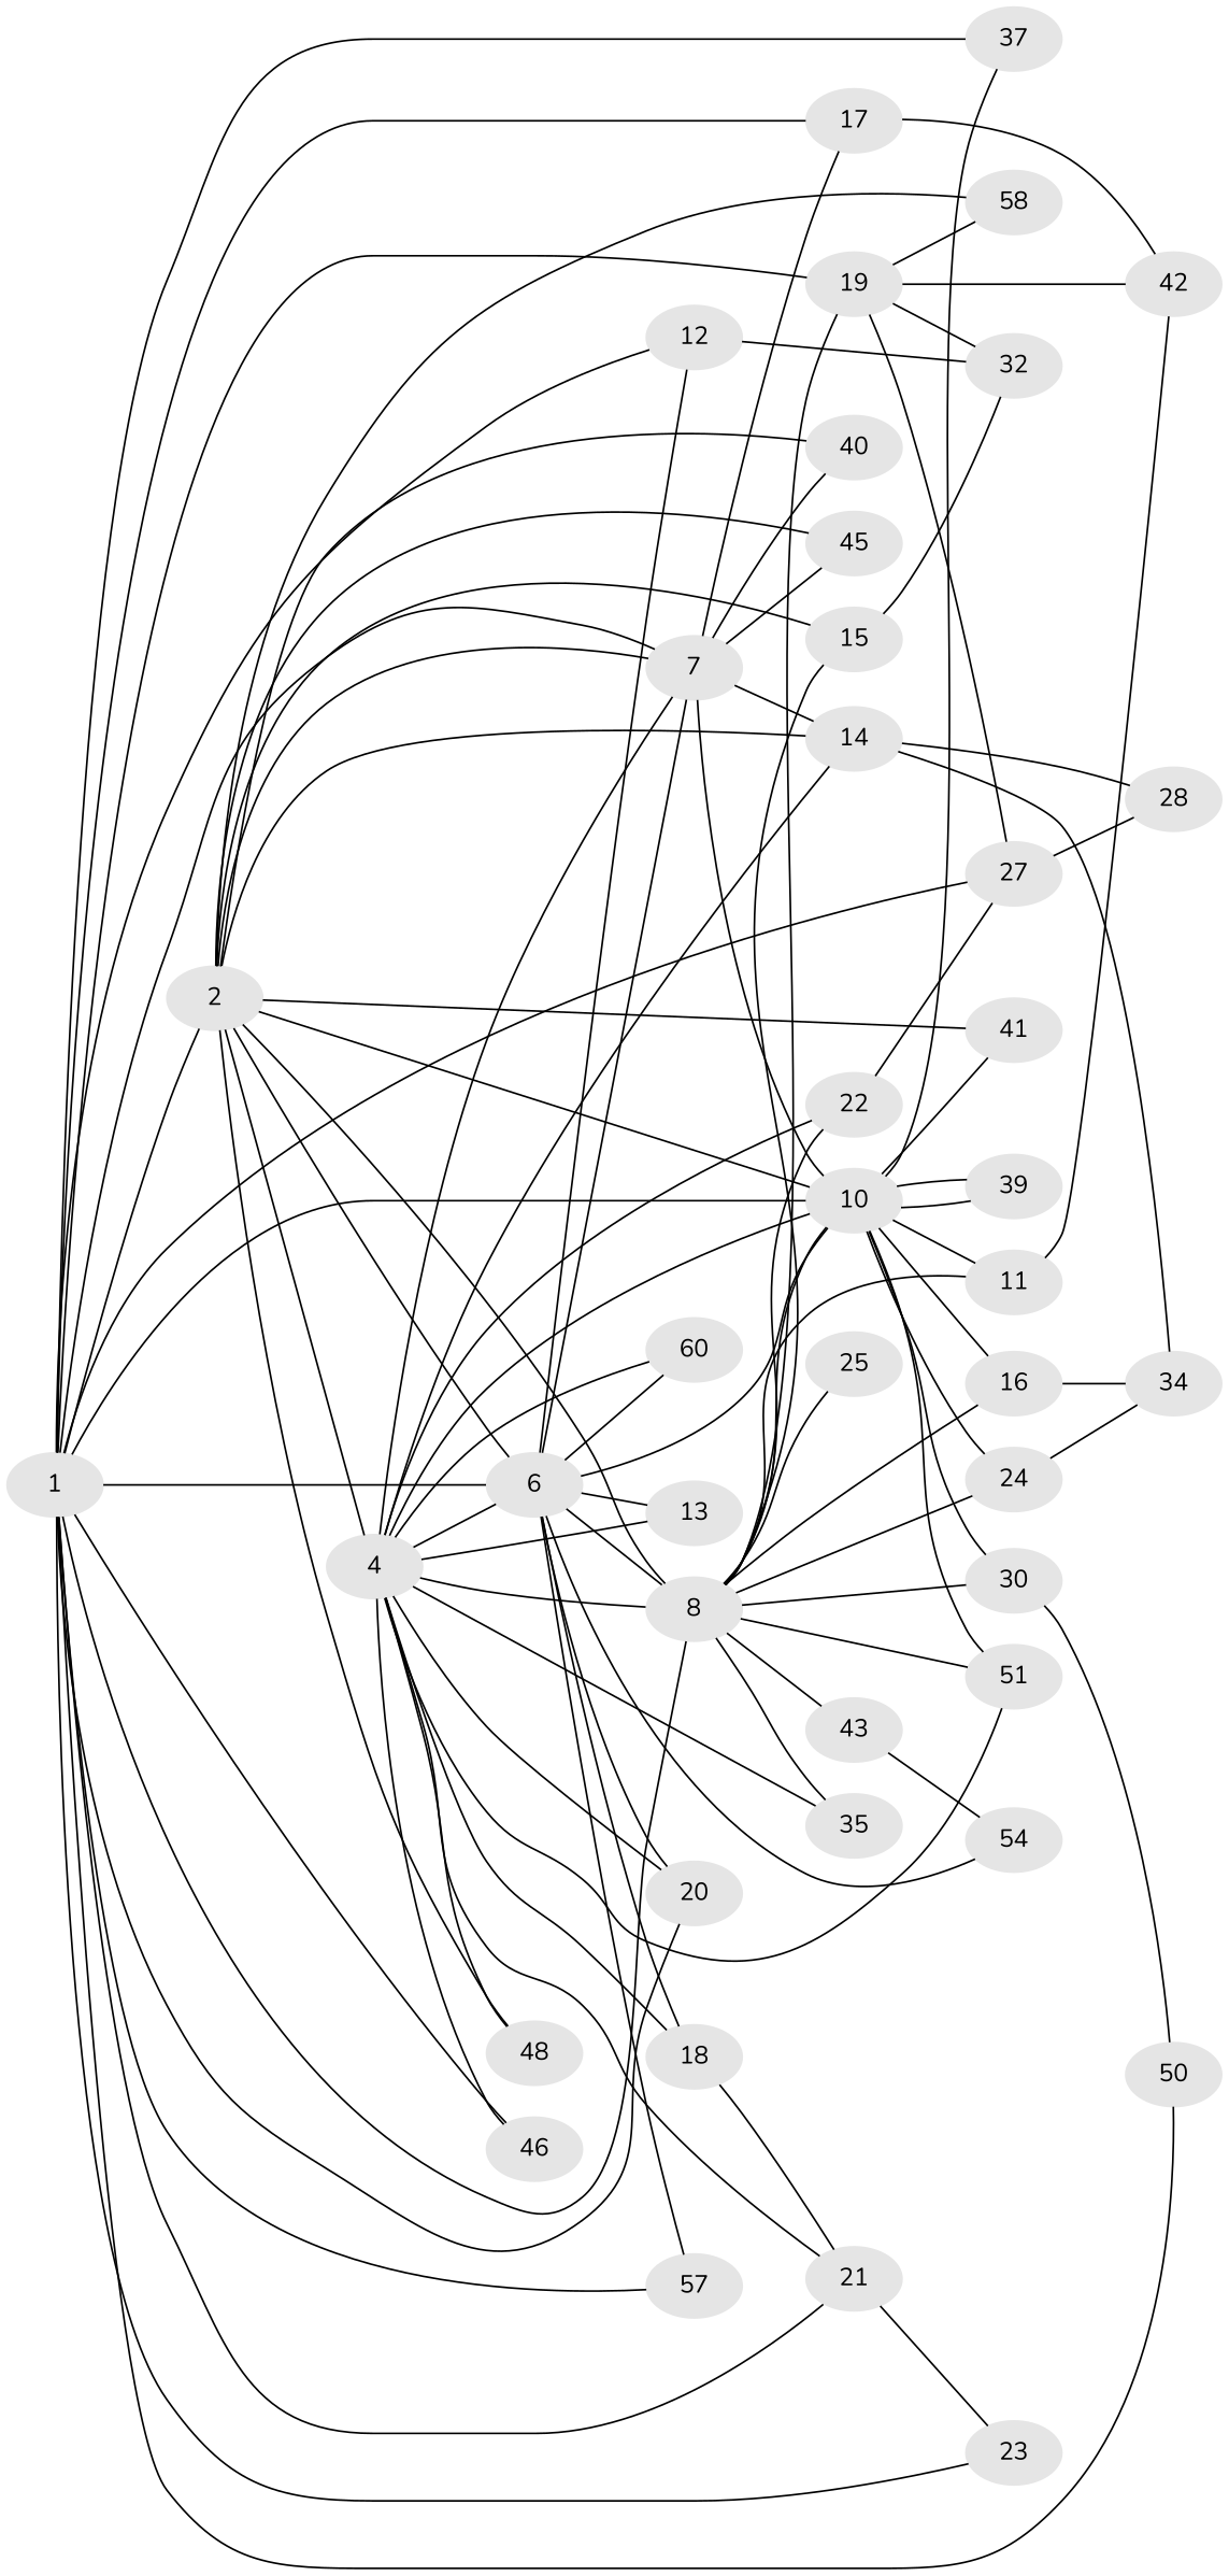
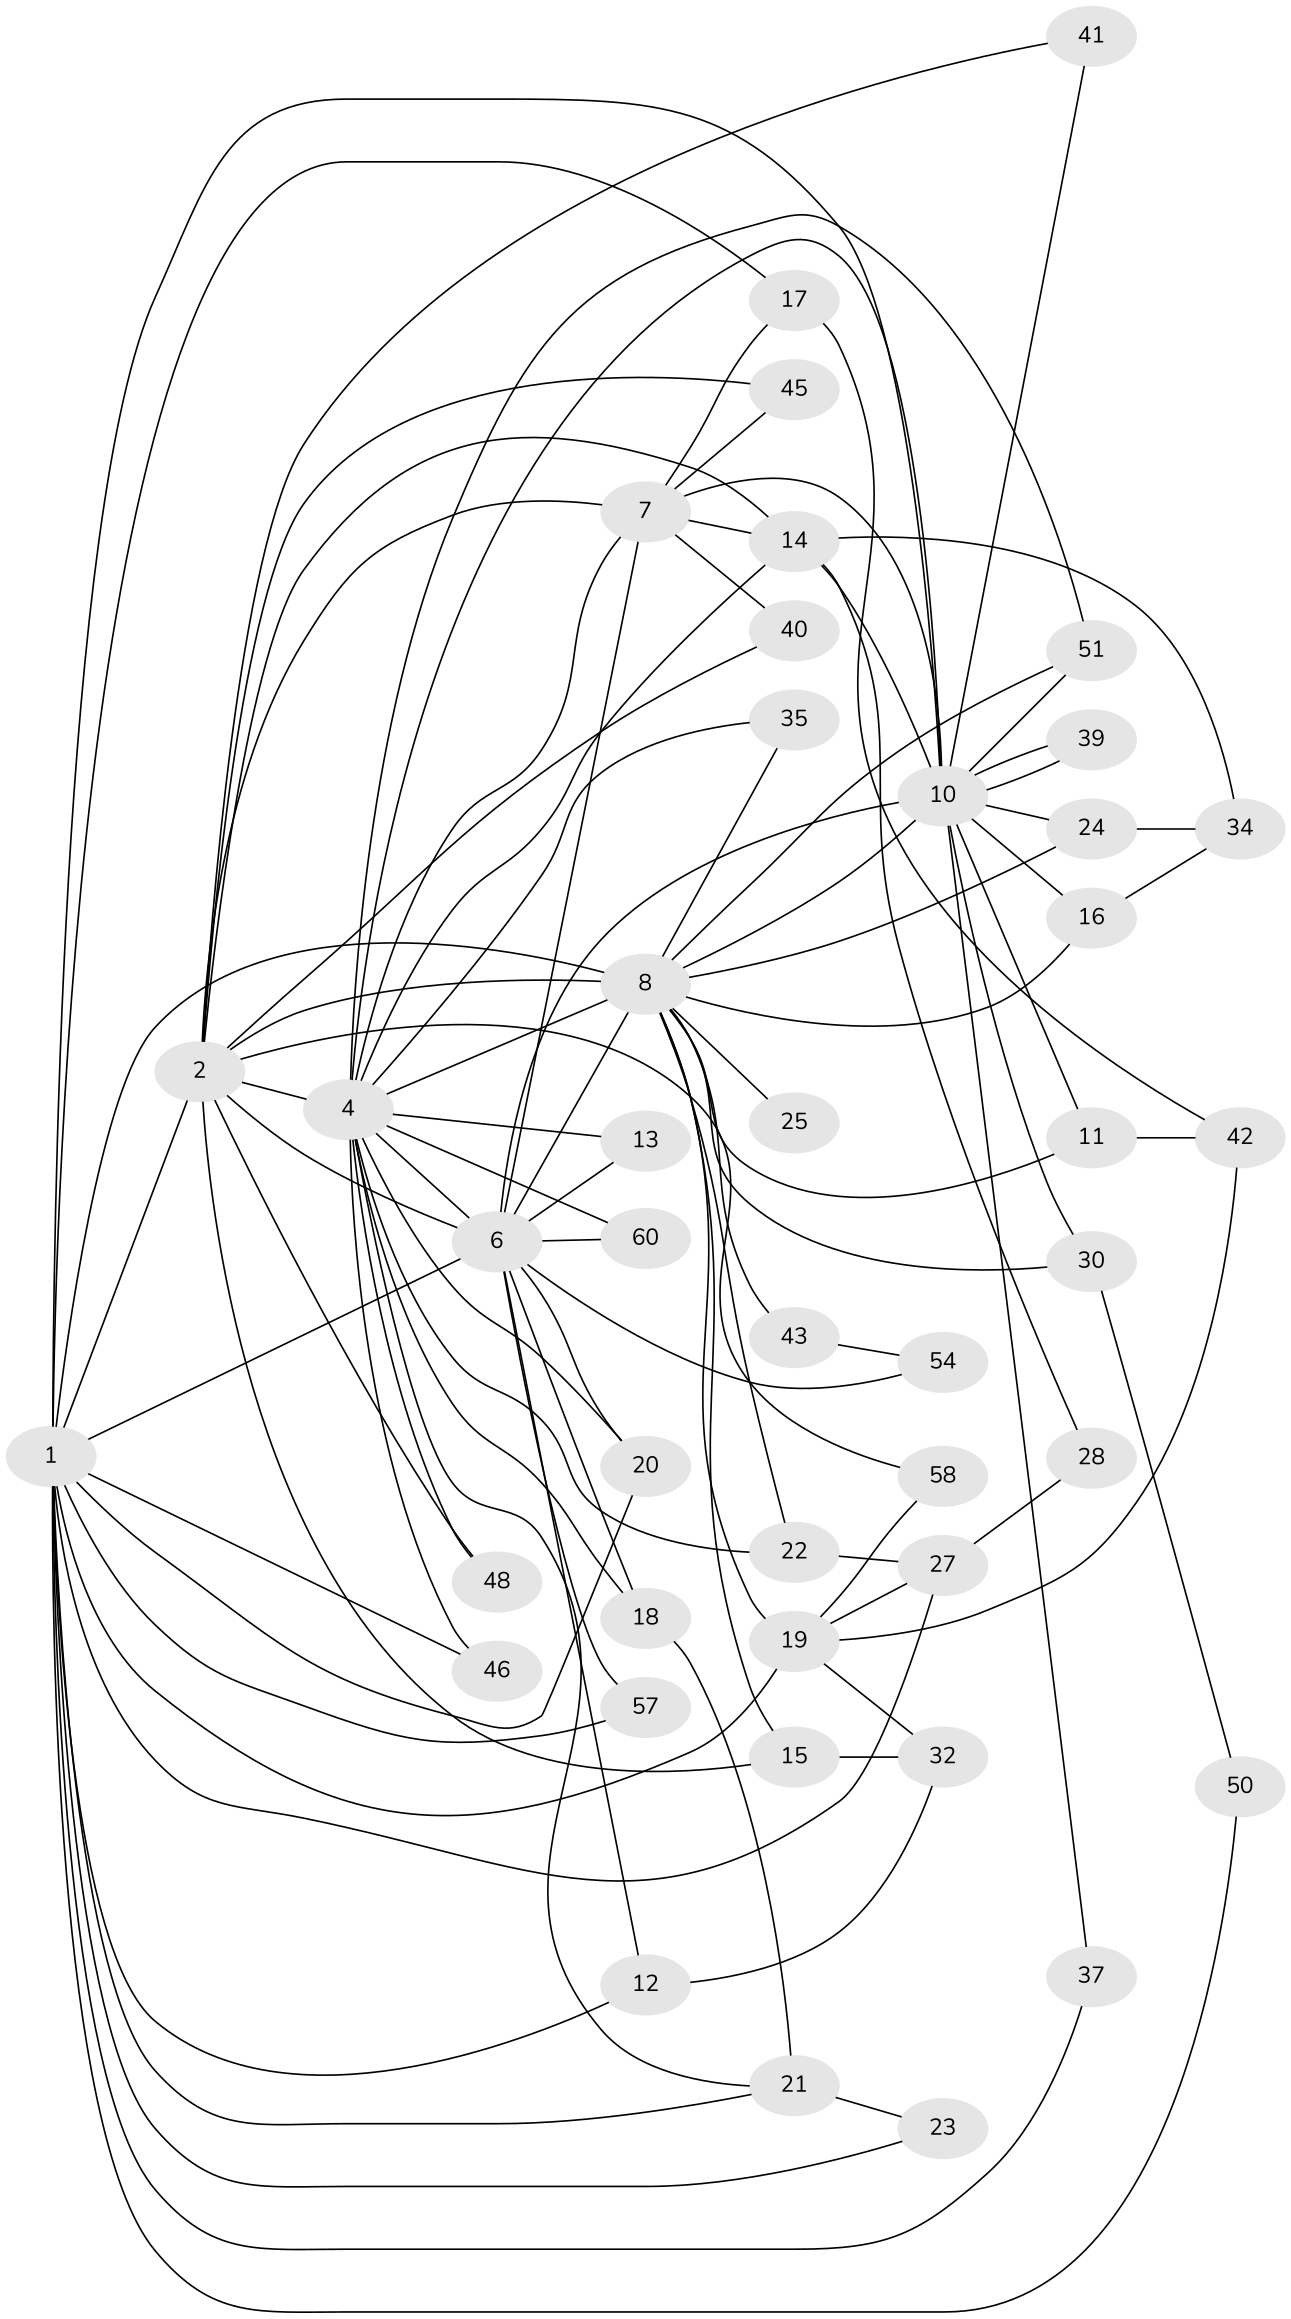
  graph {
    fontname=Nunito
    rankdir=LR
    node [color=gray90 fontname=Nunito style=filled]
    edge [fontname=Nunito]
    1 [super="+3"]
    2 [super="+52"]
    6 [super="+26"]
    7 [super="+44"]
    8 [super="+9"]
    10 [super="+56"]
    12
    17
    19
    21 [super="+38"]
    23
    27 [super="+49"]
    37
    46
    n15 [label=57]
    50
    20
    4 [super="+5"]
    14 [super="+29"]
    15
    40
    41
    45
    48
    58
    13
    18
    22 [super="+31"]
    35
    51 [super="+59"]
    60
    54
    11
    16 [super="+55"]
    24
    25
    30 [super="+33"]
    43
    39
    32 [super="+36"]
    42 [super="+57"]
    28
    34 [super="+53"]
    1 -- 2 [weight=3]
    1 -- 6 [weight=3]
-   1 -- 7 [weight=2]
    1 -- 8 [weight=4]
    1 -- 10 [weight=2]
    1 -- 12
    1 -- 17
    1 -- 19
    1 -- 21
    1 -- 23
    1 -- 27
    1 -- 37
    1 -- 46
    1 -- n15
    1 -- 50
    1 -- 20 [weight=4]
    2 -- 6
    2 -- 7
    2 -- 8 [weight=2]
-   2 -- 10
+   14 -- 10
    2 -- 4 [weight=2]
    2 -- 14
    2 -- 15
    2 -- 40
    2 -- 41
    2 -- 45
    2 -- 48
    2 -- 58
    6 -- 7
    6 -- 8 [weight=2]
    6 -- 10 [weight=2]
    6 -- 12
    6 -- n15
    6 -- 20
    6 -- 13
    6 -- 18
    6 -- 60
    6 -- 54
    7 -- 10
    7 -- 17
    7 -- 14 [weight=2]
    7 -- 40
    7 -- 45
    8 -- 10 [weight=2]
    8 -- 19
    8 -- 15
    8 -- 22 [weight=2]
    8 -- 35
    8 -- 51
    8 -- 11
    8 -- 16 [weight=2]
    8 -- 24
    8 -- 25 [weight=2]
    8 -- 30 [weight=2]
    8 -- 43
    10 -- 37
    10 -- 41
    10 -- 51
    10 -- 11
    10 -- 16
    10 -- 24
    10 -- 30
    10 -- 39
    10 -- 39
    12 -- 32
    17 -- 42
    19 -- 27
    19 -- 58
    19 -- 32
    19 -- 42
    21 -- 23
    27 -- 28
    4 -- 6 [weight=2]
    4 -- 7 [weight=2]
    4 -- 8 [weight=4]
    4 -- 10 [weight=2]
    4 -- 21
    4 -- 46
    4 -- 20
    4 -- 14
    4 -- 48
    4 -- 13
    4 -- 18
    4 -- 22
    4 -- 35
    4 -- 51
    4 -- 60
    14 -- 28
    14 -- 34
    15 -- 32
    18 -- 21
    22 -- 27
    11 -- 42
    16 -- 34
    24 -- 34
    30 -- 50
    43 -- 54
  }
